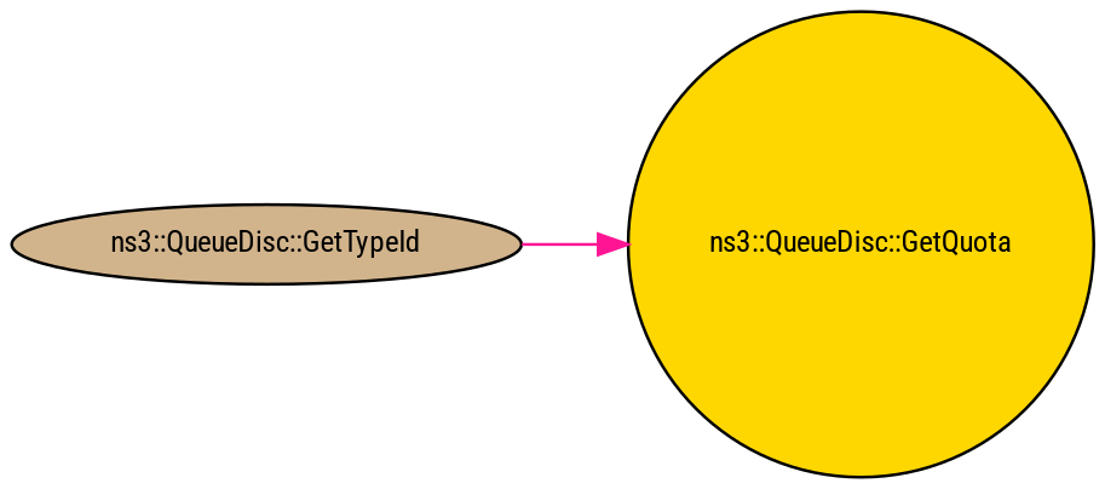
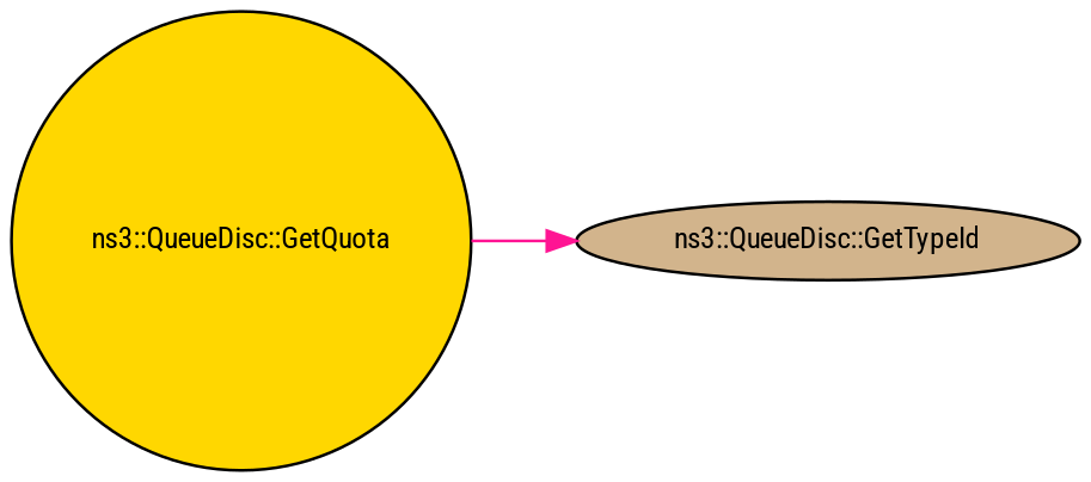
  digraph {
    rankdir=RL
    fontname="Roboto Condensed"
    node [color=black fontname="Roboto Condensed" fontsize=10 style=filled]
    n1 [fillcolor=gold fontcolor=black height=0.2 label="ns3::QueueDisc::GetQuota" shape=circle width=0.4]
    n2 [fillcolor=tan height=0.2 label="ns3::QueueDisc::GetTypeId" shape=ellipse width=0.4]
-   n1 -> n2 [color=deeppink dir=back fontname="Roboto Condensed" fontsize=10 labelfontname=Helvetica labelfontsize=10 style=solid]
+   n2 -> n1 [color=deeppink dir=back fontname="Roboto Condensed" fontsize=10 labelfontname=Helvetica labelfontsize=10 style=solid]
  }
